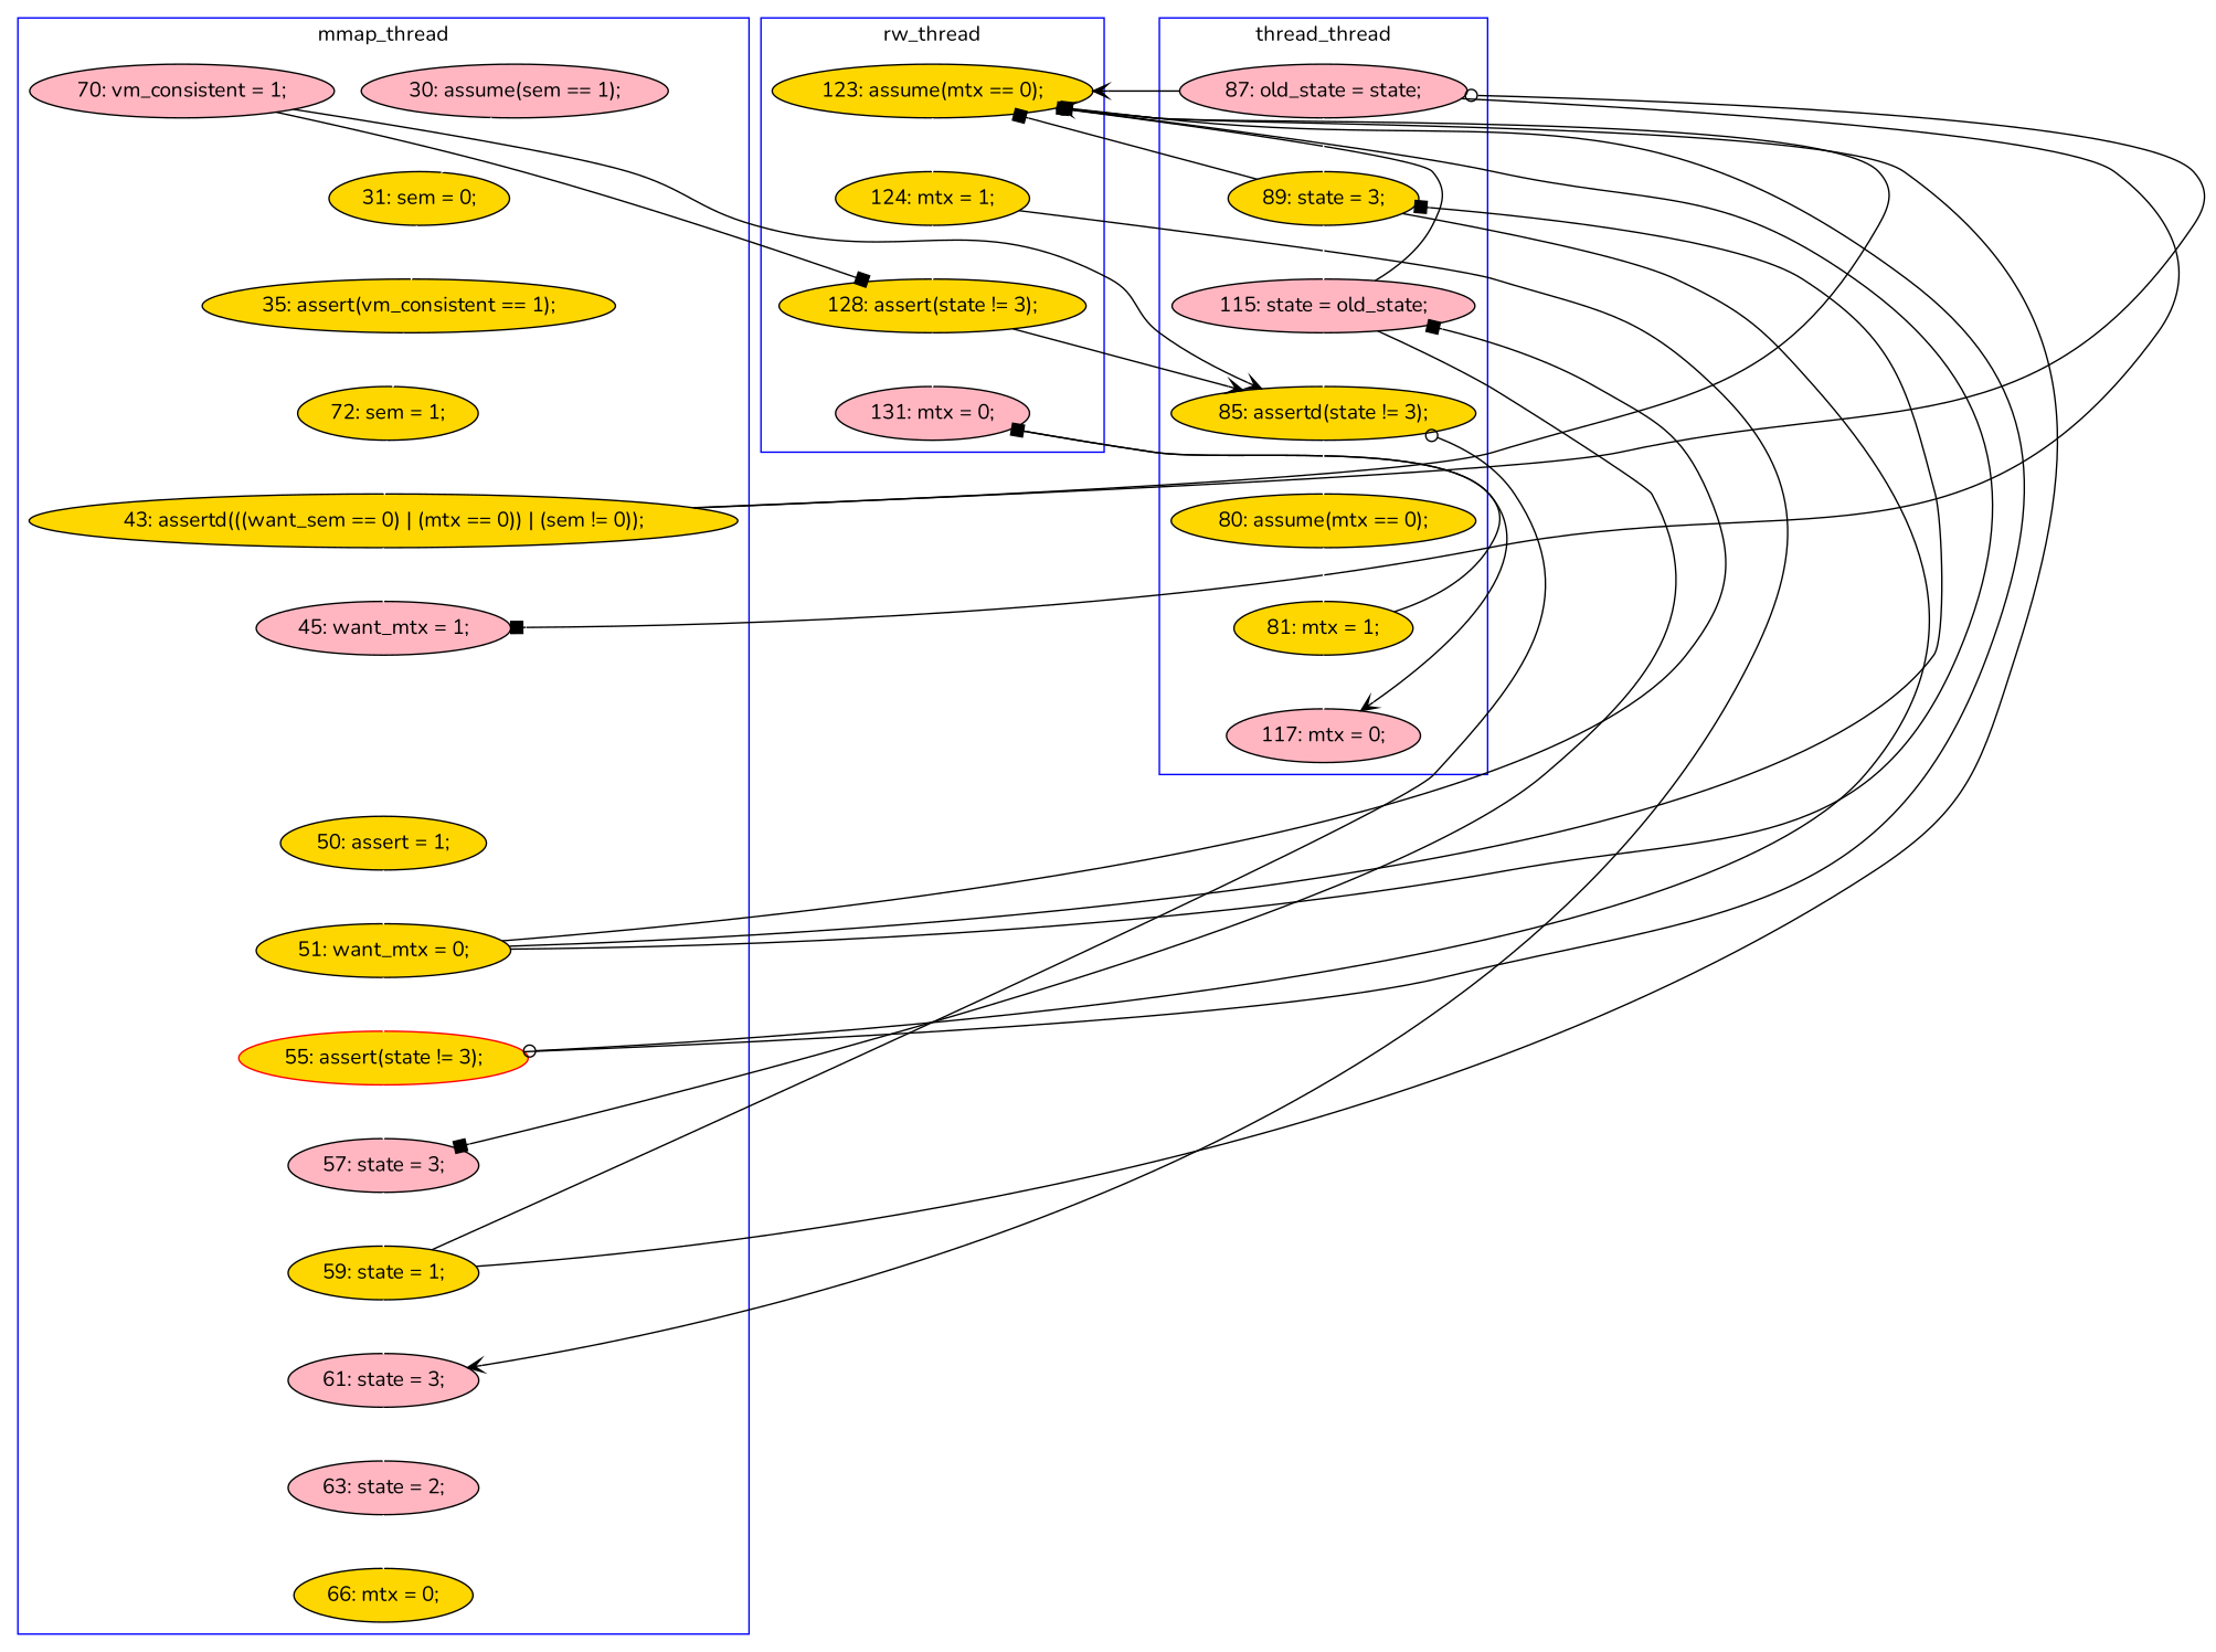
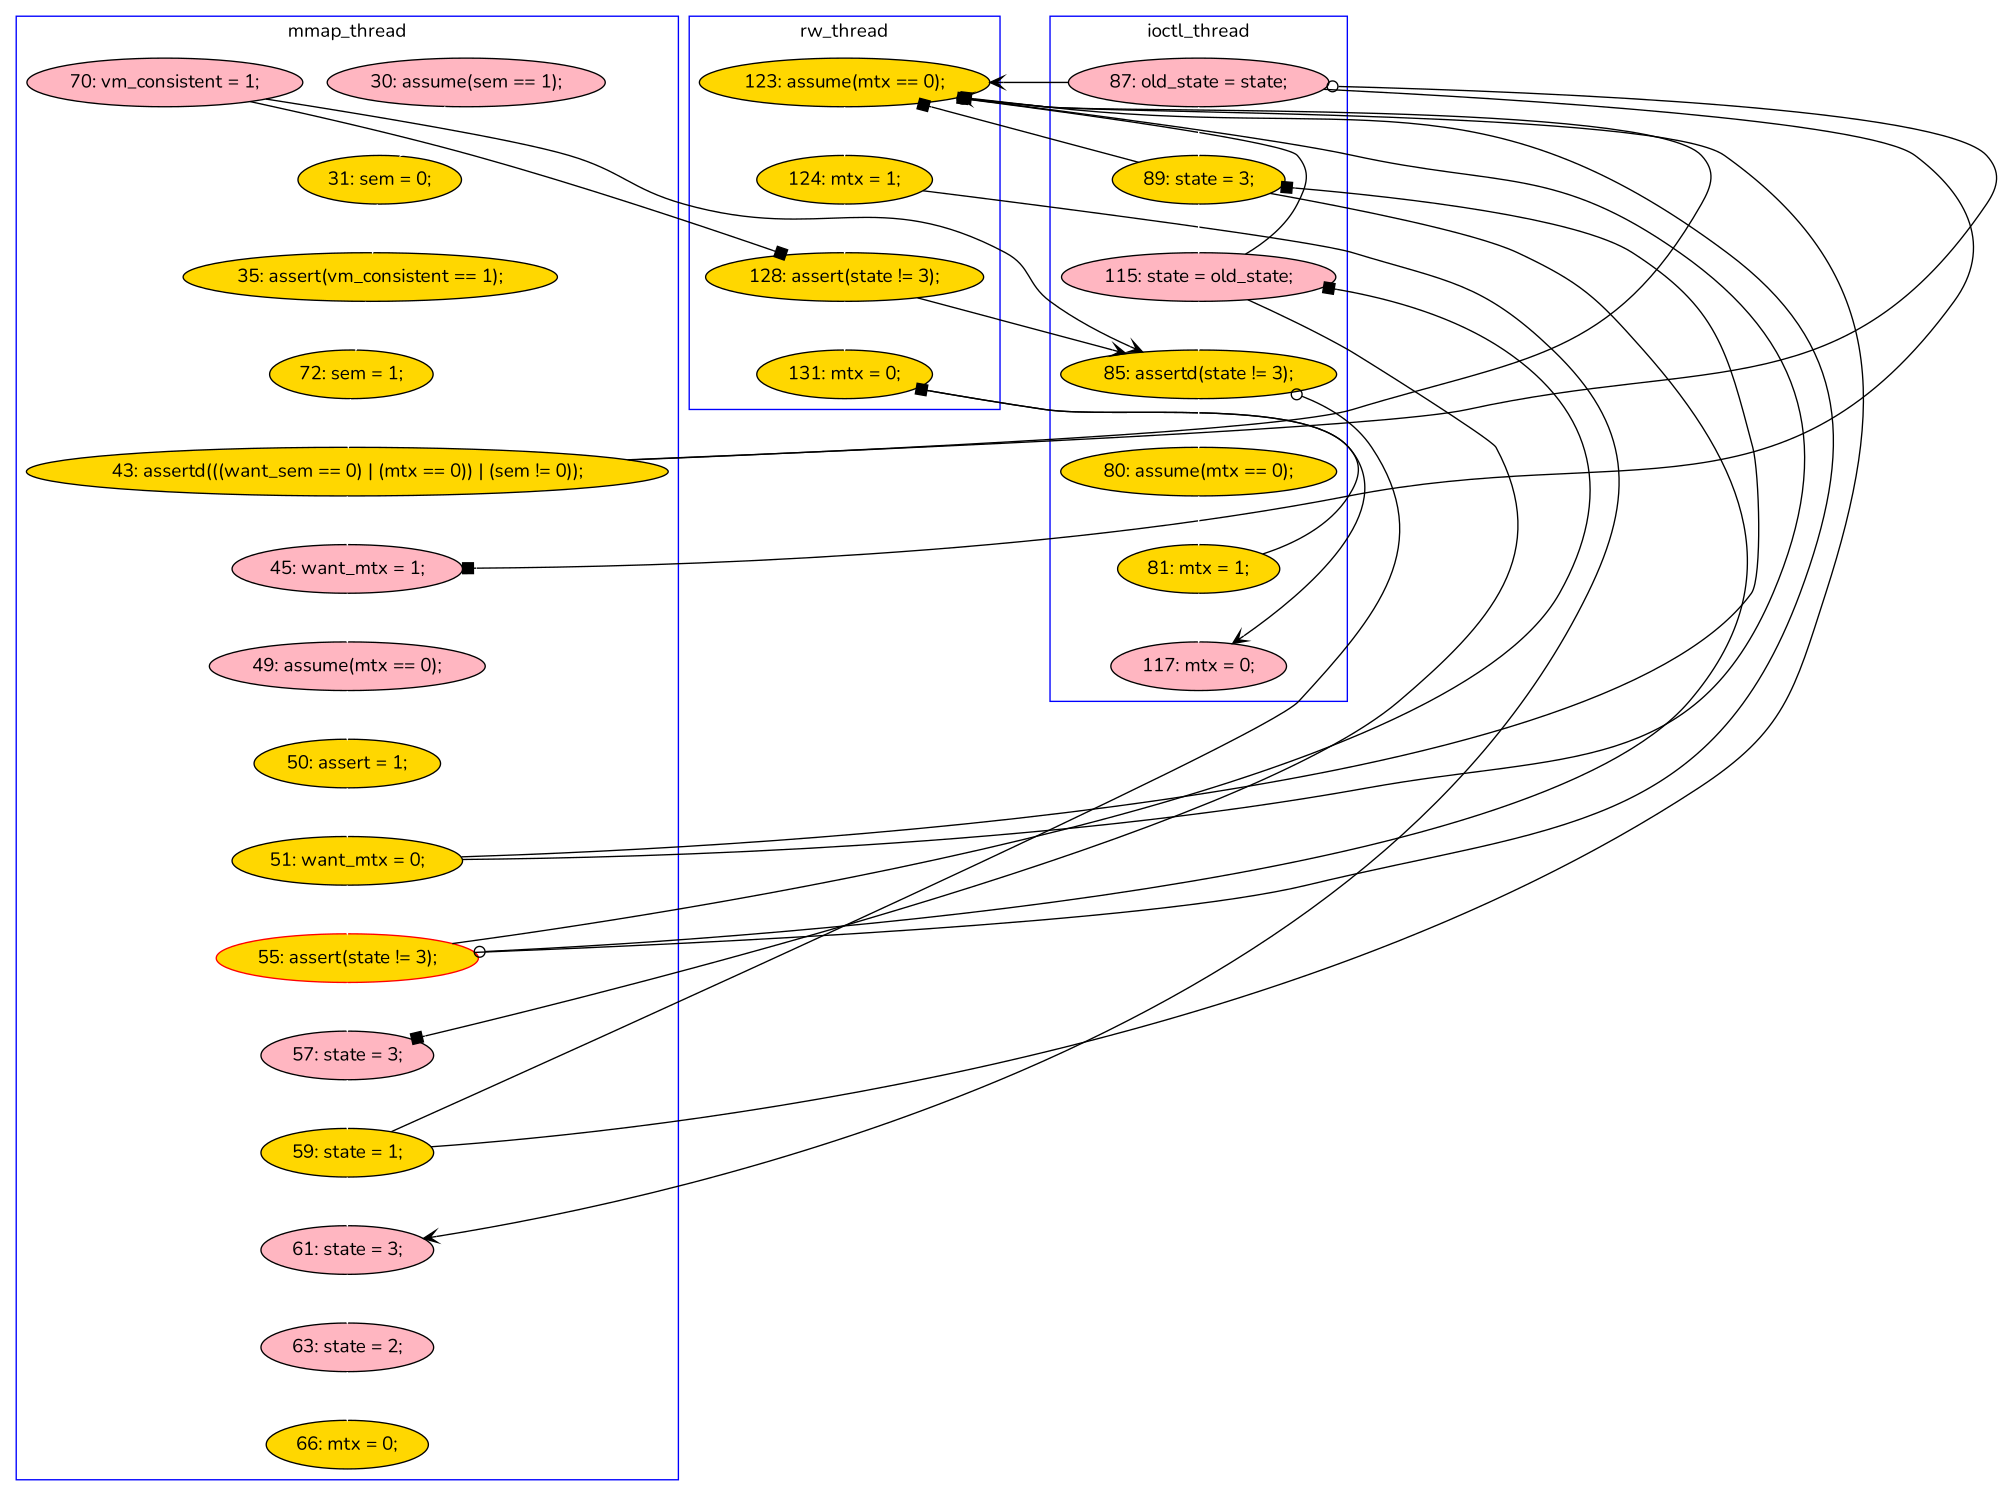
  digraph {
    fontname=Nunito
    node [fillcolor=gold fontname=Nunito style=filled]
    edge [color=white fontname=Nunito style=solid]
-   n1 [fillcolor=lightpink label="131: mtx = 0;"]
+   n1 [label="131: mtx = 0;"]
    n2 [label="124: mtx = 1;"]
    n3 [label="128: assert(state != 3);"]
    n4 [label="123: assume(mtx == 0);"]
    n5 [label="89: state = 3;"]
    n6 [fillcolor=lightpink label="115: state = old_state;"]
    n7 [label="81: mtx = 1;"]
    n8 [fillcolor=lightpink label="87: old_state = state;"]
    n9 [label="85: assertd(state != 3);"]
    n10 [label="80: assume(mtx == 0);"]
    n11 [fillcolor=lightpink label="117: mtx = 0;"]
    n12 [label="51: want_mtx = 0;"]
    n13 [color=red label="55: assert(state != 3);"]
    n14 [fillcolor=lightpink label="57: state = 3;"]
    n15 [fillcolor=lightpink label="30: assume(sem == 1);"]
    n16 [label="31: sem = 0;"]
    n17 [label="43: assertd(((want_sem == 0) | (mtx == 0)) | (sem != 0));"]
    n18 [fillcolor=lightpink label="45: want_mtx = 1;"]
+   n19 [fillcolor=lightpink label="49: assume(mtx == 0);"]
    n20 [label="35: assert(vm_consistent == 1);"]
    n21 [label="72: sem = 1;"]
    n22 [label="59: state = 1;"]
    n23 [fillcolor=lightpink label="61: state = 3;"]
    n24 [label="66: mtx = 0;"]
    n25 [fillcolor=lightpink label="70: vm_consistent = 1;"]
    n26 [label="50: assert = 1;"]
    n27 [fillcolor=lightpink label="63: state = 2;"]
    subgraph cluster_1 {
      color=blue
      label=rw_thread
      n1
      n2
      n3
      n4
    }
    subgraph cluster_2 {
      color=blue
-     label=thread_thread
+     label=ioctl_thread
      n5
      n6
      n7
      n8
      n9
      n10
      n11
    }
    subgraph cluster_3 {
      color=blue
      label=mmap_thread
      n12
      n13
      n14
      n15
      n16
      n17
      n18
+     n19
      n20
      n21
      n22
      n23
      n24
      n25
      n26
      n27
    }
    n1 -> n11 [arrowhead=vee color=black constraint=false]
    n2 -> n3
    n2 -> n23 [arrowhead=vee color=black constraint=false]
    n3 -> n1
    n3 -> n9 [arrowhead=vee color=black constraint=false]
    n4 -> n2
    n5 -> n4 [arrowhead=box color=black constraint=false]
    n5 -> n6
    n5 -> n13 [arrowhead=odot color=black constraint=false]
    n6 -> n4 [arrowhead=odot color=black constraint=false]
    n6 -> n9
    n6 -> n14 [arrowhead=box color=black constraint=false]
    n7 -> n1 [arrowhead=box color=black constraint=false]
    n7 -> n11
    n8 -> n4 [arrowhead=vee color=black constraint=false]
    n8 -> n5
    n8 -> n18 [arrowhead=box color=black constraint=false]
    n9 -> n10
    n10 -> n7
    n12 -> n4 [arrowhead=box color=black constraint=false]
    n12 -> n5 [arrowhead=box color=black constraint=false]
    n12 -> n13
    n13 -> n4 [arrowhead=box color=black constraint=false]
-   n12 -> n6 [arrowhead=box color=black constraint=false]
+   n13 -> n6 [arrowhead=box color=black constraint=false]
    n13 -> n14
    n14 -> n22
    n15 -> n16
    n16 -> n20
    n17 -> n4 [arrowhead=odot color=black constraint=false]
    n17 -> n8 [arrowhead=odot color=black constraint=false]
    n17 -> n18
+   n18 -> n19
+   n19 -> n26
    n20 -> n21
    n21 -> n17
    n22 -> n4 [arrowhead=vee color=black constraint=false]
    n22 -> n9 [arrowhead=odot color=black constraint=false]
    n22 -> n23
    n23 -> n27
    n25 -> n3 [arrowhead=box color=black constraint=false]
    n25 -> n9 [arrowhead=vee color=black constraint=false]
    n26 -> n12
    n27 -> n24
  }
